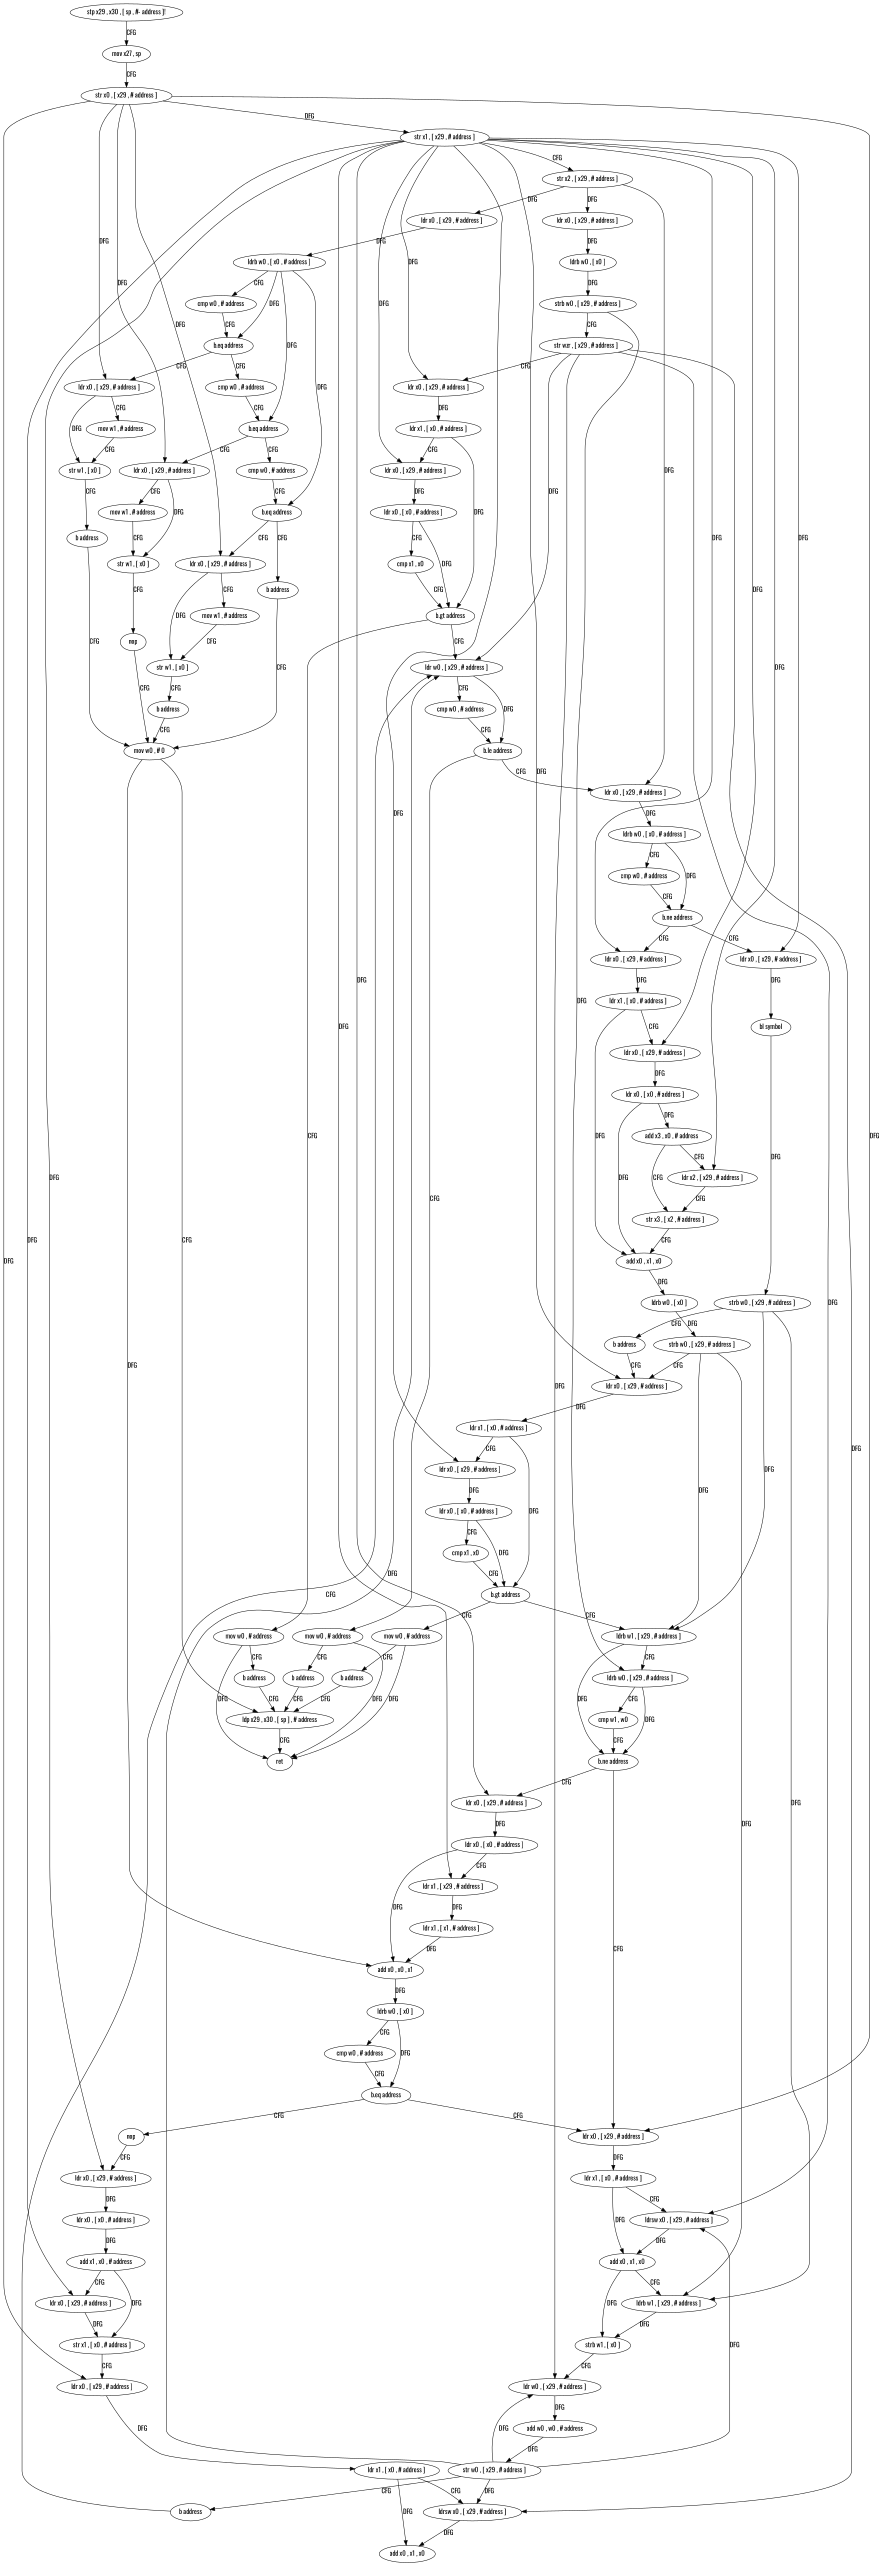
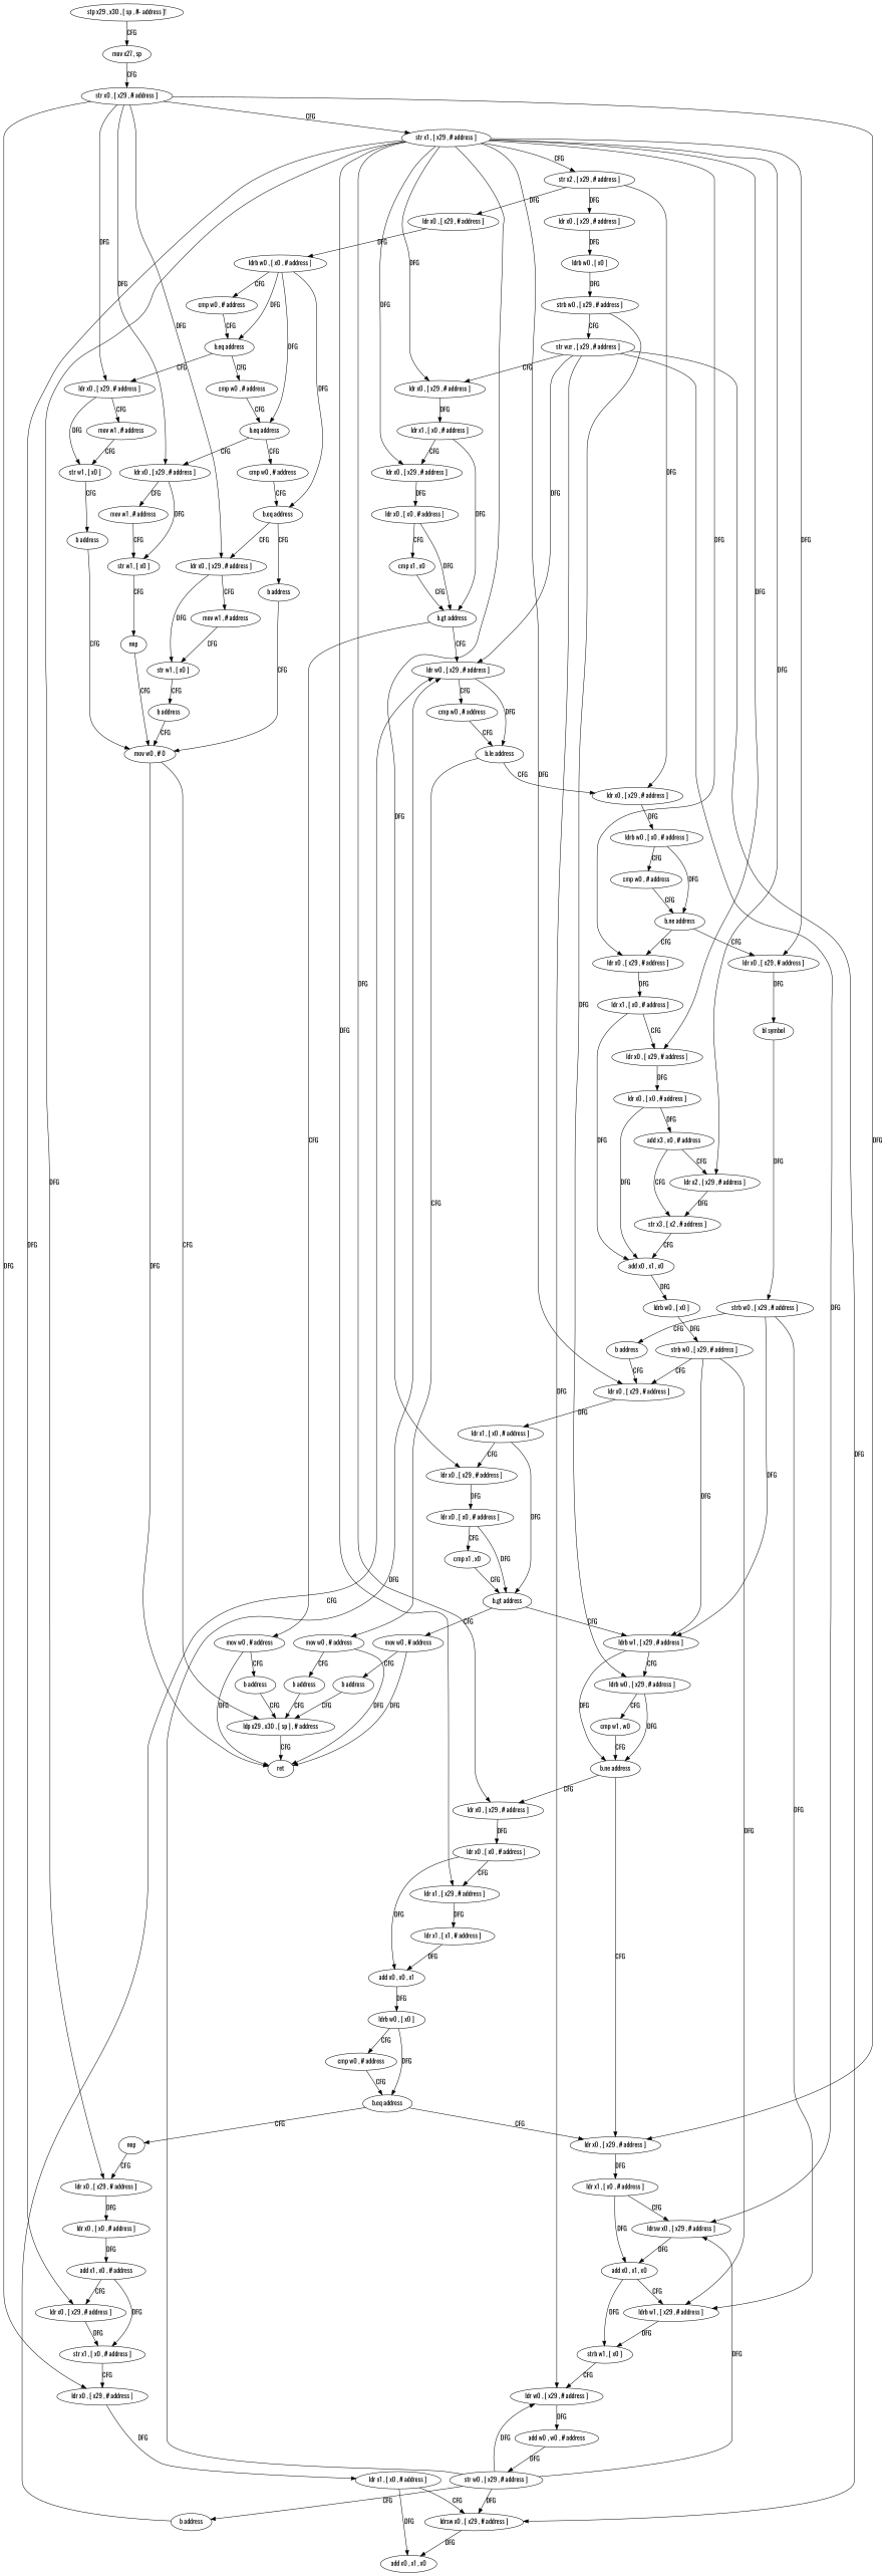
  digraph {
    fontname=Oswald
    node [fontname=Oswald]
    edge [fontname=Oswald]
    n1 [label="stp x29 , x30 , [ sp , #- address ]!"]
    n2 [label="mov x27 , sp"]
    n3 [label="str x0 , [ x29 , # address ]"]
    n4 [label="str x1 , [ x29 , # address ]"]
    n5 [label="ldr x0 , [ x29 , # address ]"]
    n6 [label="ldr x0 , [ x29 , # address ]"]
    n7 [label="ldr x0 , [ x29 , # address ]"]
    n8 [label="ldr x0 , [ x29 , # address ]"]
    n9 [label="ldr x0 , [ x29 , # address ]"]
    n10 [label="str x2 , [ x29 , # address ]"]
    n11 [label="ldr x0 , [ x29 , # address ]"]
    n12 [label="ldr x0 , [ x29 , # address ]"]
    n13 [label="ldr x0 , [ x29 , # address ]"]
    n14 [label="ldr x0 , [ x29 , # address ]"]
    n15 [label="ldr x0 , [ x29 , # address ]"]
    n16 [label="ldr x2 , [ x29 , # address ]"]
    n17 [label="ldr x0 , [ x29 , # address ]"]
    n18 [label="ldr x0 , [ x29 , # address ]"]
    n19 [label="ldr x0 , [ x29 , # address ]"]
    n20 [label="ldr x1 , [ x29 , # address ]"]
    n21 [label="ldr x0 , [ x29 , # address ]"]
    n22 [label="ldr x0 , [ x29 , # address ]"]
    n23 [label="ldr x1 , [ x0 , # address ]"]
    n24 [label="ldr x1 , [ x0 , # address ]"]
    n25 [label="mov w1 , # address"]
    n26 [label="str w1 , [ x0 ]"]
    n27 [label="mov w1 , # address"]
    n28 [label="str w1 , [ x0 ]"]
    n29 [label="mov w1 , # address"]
    n30 [label="str w1 , [ x0 ]"]
    n31 [label="ldr x0 , [ x29 , # address ]"]
    n32 [label="ldr x0 , [ x29 , # address ]"]
    n33 [label="ldr x0 , [ x29 , # address ]"]
    n34 [label="ldr x1 , [ x0 , # address ]"]
    n35 [label="ldr x0 , [ x0 , # address ]"]
    n36 [label="ldr x1 , [ x0 , # address ]"]
    n37 [label="bl symbol"]
    n38 [label="ldr x0 , [ x0 , # address ]"]
    n39 [label="str x3 , [ x2 , # address ]"]
    n40 [label="ldr x1 , [ x0 , # address ]"]
    n41 [label="ldr x0 , [ x0 , # address ]"]
    n42 [label="ldr x0 , [ x0 , # address ]"]
    n43 [label="ldr x1 , [ x1 , # address ]"]
    n44 [label="ldr x0 , [ x0 , # address ]"]
    n45 [label="str x1 , [ x0 , # address ]"]
    n46 [label="ldrb w0 , [ x0 ]"]
    n47 [label="ldrb w0 , [ x0 , # address ]"]
    n48 [label="ldrb w0 , [ x0 , # address ]"]
    n49 [label="strb w0 , [ x29 , # address ]"]
    n50 [label="str wzr , [ x29 , # address ]"]
    n51 [label="ldrb w0 , [ x29 , # address ]"]
    n52 [label="ldr w0 , [ x29 , # address ]"]
    n53 [label="ldrsw x0 , [ x29 , # address ]"]
    n54 [label="ldr w0 , [ x29 , # address ]"]
    n55 [label="ldrsw x0 , [ x29 , # address ]"]
    n56 [label="b.ne address"]
    n57 [label="cmp w1 , w0"]
    n58 [label="cmp w0 , # address"]
    n59 [label="b.le address"]
    n60 [label="add x0 , x1 , x0"]
    n61 [label="add w0 , w0 , # address"]
    n62 [label="add x0 , x1 , x0"]
    n63 [label="b.gt address"]
    n64 [label="mov w0 , # address"]
    n65 [label="cmp x1 , x0"]
    n66 [label="b address"]
    n67 [label=ret]
    n68 [label="mov w0 , # address"]
    n69 [label="ldp x29 , x30 , [ sp ] , # address"]
    n70 [label="b address"]
    n71 [label="cmp w0 , # address"]
    n72 [label="b.ne address"]
    n73 [label="add x0 , x1 , x0"]
    n74 [label="strb w0 , [ x29 , # address ]"]
    n75 [label="ldrb w0 , [ x0 ]"]
    n76 [label="add x3 , x0 , # address"]
    n77 [label="strb w0 , [ x29 , # address ]"]
    n78 [label="ldrb w1 , [ x29 , # address ]"]
    n79 [label="ldrb w1 , [ x29 , # address ]"]
    n80 [label="strb w1 , [ x0 ]"]
    n81 [label="b.gt address"]
    n82 [label="b address"]
    n83 [label="add x0 , x0 , x1"]
    n84 [label="mov w0 , # address"]
    n85 [label="b address"]
    n86 [label="cmp x1 , x0"]
    n87 [label="str w0 , [ x29 , # address ]"]
    n88 [label="b address"]
    n89 [label="ldrb w0 , [ x0 ]"]
    n90 [label="cmp w0 , # address"]
    n91 [label="b.eq address"]
    n92 [label=nop]
    n93 [label="add x1 , x0 , # address"]
    n94 [label="cmp w0 , # address"]
    n95 [label="b.eq address"]
    n96 [label="b.eq address"]
    n97 [label="b.eq address"]
    n98 [label="cmp w0 , # address"]
    n99 [label="cmp w0 , # address"]
    n100 [label="b address"]
    n101 [label="b address"]
    n102 [label="mov w0 , # 0"]
    n103 [label=nop]
    n104 [label="b address"]
    n1 -> n2 [label=CFG]
    n2 -> n3 [label=CFG]
-   n3 -> n4 [label=DFG]
+   n3 -> n4 [label=CFG]
    n3 -> n5 [label=DFG]
    n3 -> n6 [label=DFG]
    n3 -> n7 [label=DFG]
    n3 -> n8 [label=DFG]
    n3 -> n9 [label=DFG]
    n4 -> n10 [label=CFG]
    n4 -> n11 [label=DFG]
    n4 -> n12 [label=DFG]
    n4 -> n13 [label=DFG]
    n4 -> n14 [label=DFG]
    n4 -> n15 [label=DFG]
    n4 -> n16 [label=DFG]
    n4 -> n17 [label=DFG]
    n4 -> n18 [label=DFG]
    n4 -> n19 [label=DFG]
    n4 -> n20 [label=DFG]
    n4 -> n21 [label=DFG]
    n4 -> n22 [label=DFG]
    n5 -> n23 [label=DFG]
    n6 -> n24 [label=DFG]
    n7 -> n25 [label=CFG]
    n7 -> n26 [label=DFG]
    n8 -> n27 [label=CFG]
    n8 -> n28 [label=DFG]
    n9 -> n29 [label=CFG]
    n9 -> n30 [label=DFG]
    n10 -> n31 [label=DFG]
    n10 -> n32 [label=DFG]
    n10 -> n33 [label=DFG]
    n11 -> n34 [label=DFG]
    n12 -> n35 [label=DFG]
    n13 -> n36 [label=DFG]
    n14 -> n37 [label=DFG]
    n15 -> n38 [label=DFG]
-   n16 -> n39 [label=CFG]
+   n16 -> n39 [label=DFG]
    n17 -> n40 [label=DFG]
    n18 -> n41 [label=DFG]
    n19 -> n42 [label=DFG]
    n20 -> n43 [label=DFG]
    n21 -> n44 [label=DFG]
    n22 -> n45 [label=DFG]
    n23 -> n53 [label=CFG]
    n23 -> n60 [label=DFG]
    n24 -> n55 [label=CFG]
    n24 -> n62 [label=DFG]
    n25 -> n26 [label=CFG]
    n26 -> n101 [label=CFG]
    n27 -> n28 [label=CFG]
    n28 -> n103 [label=CFG]
    n29 -> n30 [label=CFG]
    n30 -> n104 [label=CFG]
    n31 -> n46 [label=DFG]
    n32 -> n47 [label=DFG]
    n33 -> n48 [label=DFG]
    n34 -> n12 [label=CFG]
    n34 -> n63 [label=DFG]
    n35 -> n63 [label=DFG]
    n35 -> n65 [label=CFG]
    n36 -> n15 [label=CFG]
    n36 -> n73 [label=DFG]
    n37 -> n74 [label=DFG]
    n38 -> n73 [label=DFG]
    n38 -> n76 [label=DFG]
    n39 -> n73 [label=CFG]
    n40 -> n19 [label=CFG]
    n40 -> n81 [label=DFG]
    n41 -> n20 [label=CFG]
    n41 -> n83 [label=DFG]
    n42 -> n81 [label=DFG]
    n42 -> n86 [label=CFG]
    n43 -> n83 [label=DFG]
    n44 -> n93 [label=DFG]
    n45 -> n6 [label=CFG]
    n46 -> n49 [label=DFG]
    n47 -> n71 [label=CFG]
    n47 -> n72 [label=DFG]
    n48 -> n94 [label=CFG]
    n48 -> n95 [label=DFG]
    n48 -> n96 [label=DFG]
    n48 -> n97 [label=DFG]
    n49 -> n50 [label=CFG]
    n49 -> n51 [label=DFG]
    n50 -> n11 [label=CFG]
    n50 -> n52 [label=DFG]
    n50 -> n53 [label=DFG]
    n50 -> n54 [label=DFG]
    n50 -> n55 [label=DFG]
    n51 -> n56 [label=DFG]
    n51 -> n57 [label=CFG]
    n52 -> n58 [label=CFG]
    n52 -> n59 [label=DFG]
    n53 -> n60 [label=DFG]
    n54 -> n61 [label=DFG]
    n55 -> n62 [label=DFG]
    n56 -> n5 [label=CFG]
    n56 -> n18 [label=CFG]
    n57 -> n56 [label=CFG]
    n58 -> n59 [label=CFG]
    n59 -> n32 [label=CFG]
    n59 -> n68 [label=CFG]
    n60 -> n79 [label=CFG]
    n60 -> n80 [label=DFG]
    n61 -> n87 [label=DFG]
    n63 -> n52 [label=CFG]
    n63 -> n64 [label=CFG]
    n64 -> n66 [label=CFG]
    n64 -> n67 [label=DFG]
    n65 -> n63 [label=CFG]
    n66 -> n69 [label=CFG]
    n68 -> n67 [label=DFG]
    n68 -> n70 [label=CFG]
    n69 -> n67 [label=CFG]
    n70 -> n69 [label=CFG]
    n71 -> n72 [label=CFG]
    n72 -> n13 [label=CFG]
    n72 -> n14 [label=CFG]
    n73 -> n75 [label=DFG]
    n74 -> n78 [label=DFG]
    n74 -> n79 [label=DFG]
    n74 -> n82 [label=CFG]
    n75 -> n77 [label=DFG]
    n76 -> n16 [label=CFG]
    n76 -> n39 [label=CFG]
    n77 -> n17 [label=CFG]
    n77 -> n78 [label=DFG]
    n77 -> n79 [label=DFG]
    n78 -> n51 [label=CFG]
    n78 -> n56 [label=DFG]
    n79 -> n80 [label=DFG]
    n80 -> n54 [label=CFG]
    n81 -> n78 [label=CFG]
    n81 -> n84 [label=CFG]
    n82 -> n17 [label=CFG]
    n83 -> n89 [label=DFG]
    n84 -> n67 [label=DFG]
    n84 -> n85 [label=CFG]
    n85 -> n69 [label=CFG]
    n86 -> n81 [label=CFG]
    n87 -> n52 [label=DFG]
    n87 -> n53 [label=DFG]
    n87 -> n54 [label=DFG]
    n87 -> n55 [label=DFG]
    n87 -> n88 [label=CFG]
    n88 -> n52 [label=CFG]
    n89 -> n90 [label=CFG]
    n89 -> n91 [label=DFG]
    n90 -> n91 [label=CFG]
    n91 -> n5 [label=CFG]
    n91 -> n92 [label=CFG]
    n92 -> n21 [label=CFG]
    n93 -> n22 [label=CFG]
    n93 -> n45 [label=DFG]
    n94 -> n95 [label=CFG]
    n95 -> n7 [label=CFG]
    n95 -> n98 [label=CFG]
    n96 -> n8 [label=CFG]
    n96 -> n99 [label=CFG]
    n97 -> n9 [label=CFG]
    n97 -> n100 [label=CFG]
    n98 -> n96 [label=CFG]
    n99 -> n97 [label=CFG]
    n100 -> n102 [label=CFG]
    n101 -> n102 [label=CFG]
-   n102 -> n83 [label=DFG]
+   n102 -> n67 [label=DFG]
    n102 -> n69 [label=CFG]
    n103 -> n102 [label=CFG]
    n104 -> n102 [label=CFG]
  }
